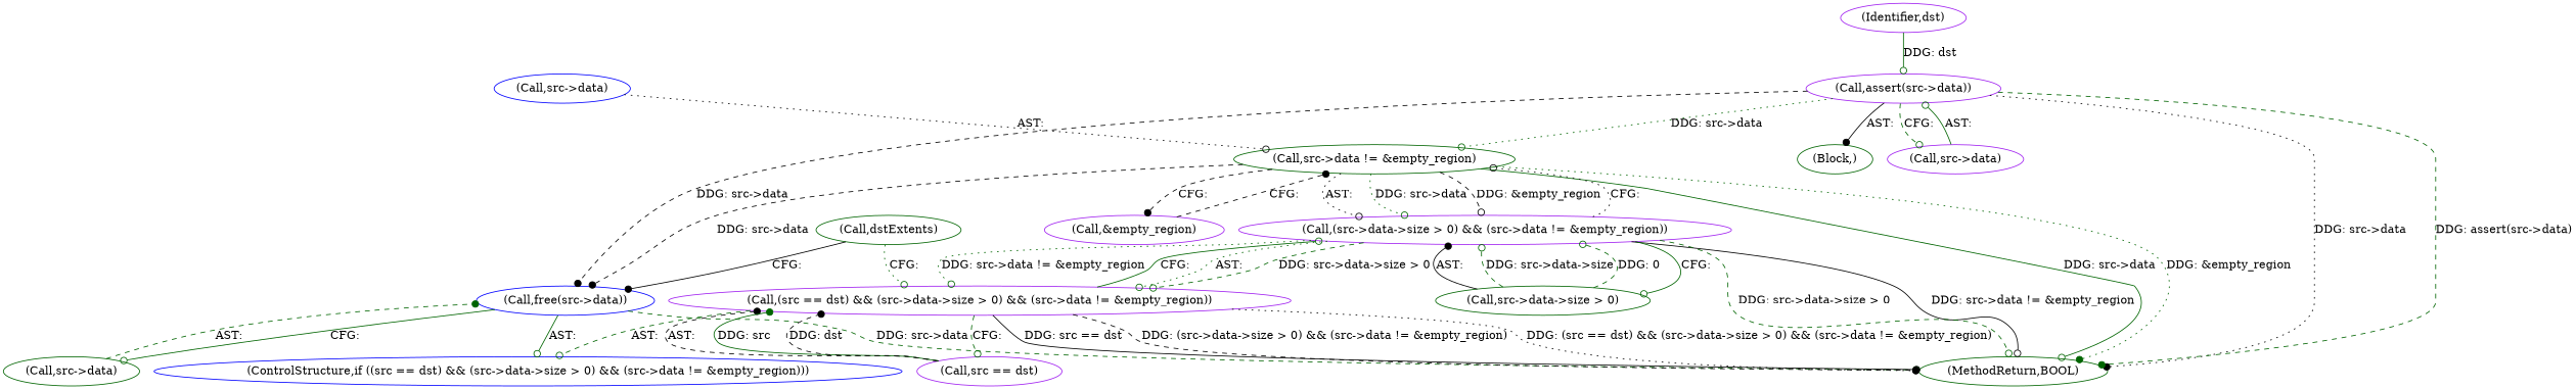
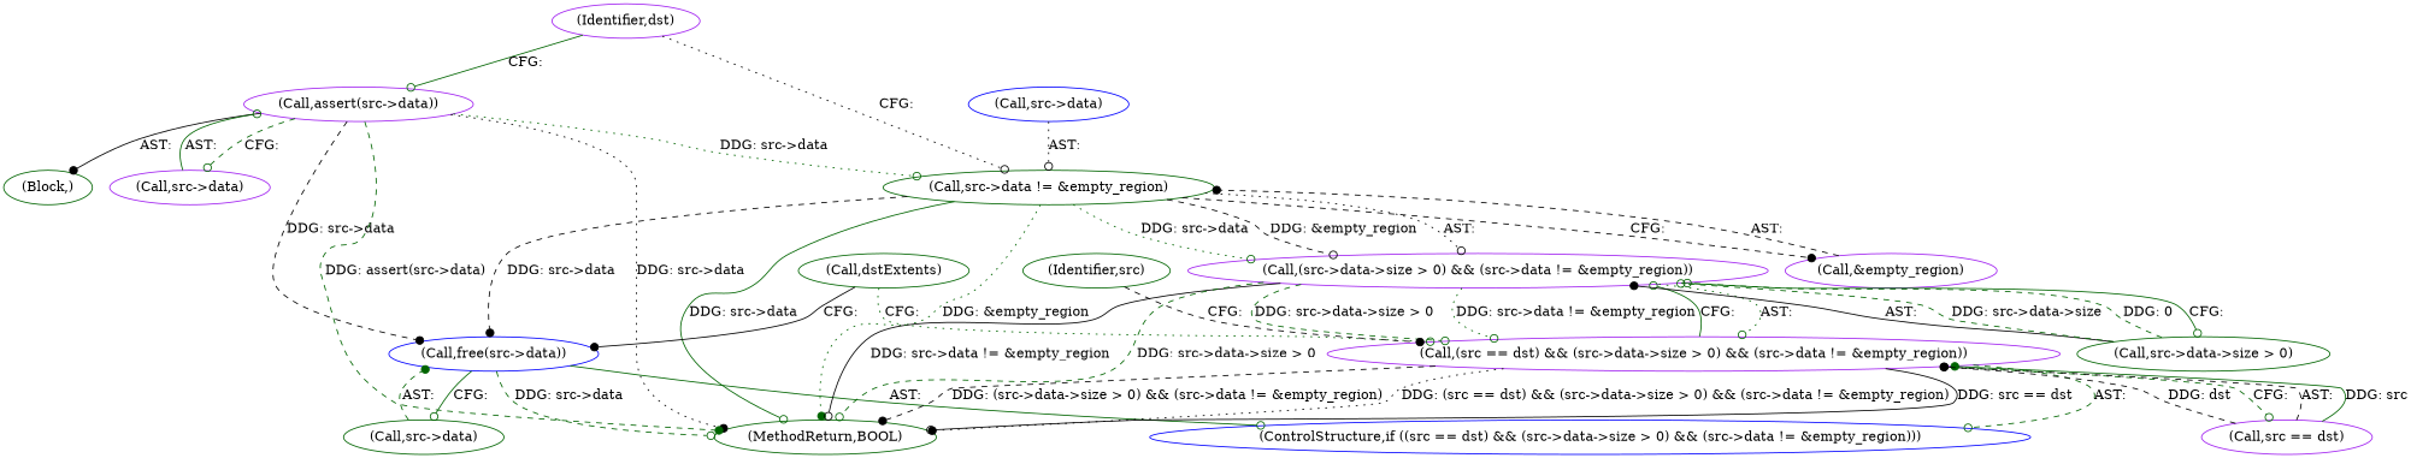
  digraph {
    node [color=purple]
    edge [arrowhead=odot color=darkgreen style=dashed]
    n1 [label="(Call,assert(src->data))"]
    n2 [color=darkgreen label="(Call,src->data != &empty_region)"]
    n3 [color=blue label="(Call,free(src->data))"]
    n4 [color=darkgreen label="(Block,)"]
    n5 [label="(Call,src->data)"]
    n6 [color=darkgreen label="(MethodReturn,BOOL)"]
    n7 [label="(Call,(src->data->size > 0) && (src->data != &empty_region))"]
    n8 [label="(Call,&empty_region)"]
    n9 [color=blue label="(ControlStructure,if ((src == dst) && (src->data->size > 0) && (src->data != &empty_region)))"]
    n10 [color=darkgreen label="(Call,src->data)"]
    n11 [label="(Call,(src == dst) && (src->data->size > 0) && (src->data != &empty_region))"]
    n12 [color=darkgreen label="(Call,src->data->size > 0)"]
    n13 [label="(Call,src == dst)"]
    n14 [label="(Identifier,dst)"]
    n15 [color=darkgreen label="(Call,dstExtents)"]
+   n16 [color=darkgreen label="(Identifier,src)"]
    n17 [color=blue label="(Call,src->data)"]
    n1 -> n2 [label="DDG: src->data" style=dotted]
    n1 -> n3 [arrowhead=dot color=black label="DDG: src->data"]
    n1 -> n4 [arrowhead=dot color=black label="AST: " style=solid]
    n1 -> n5 [label="CFG: "]
    n1 -> n6 [arrowhead=dot color=black label="DDG: src->data" style=dotted]
    n1 -> n6 [arrowhead=dot label="DDG: assert(src->data)"]
    n2 -> n3 [arrowhead=dot color=black label="DDG: src->data"]
    n2 -> n6 [label="DDG: src->data" style=solid]
    n2 -> n6 [arrowhead=dot label="DDG: &empty_region" style=dotted]
    n2 -> n7 [color=black label="AST: " style=dotted]
    n2 -> n7 [label="DDG: src->data" style=dotted]
    n2 -> n7 [color=black label="DDG: &empty_region"]
    n2 -> n8 [arrowhead=dot color=black label="CFG: "]
    n3 -> n6 [label="DDG: src->data"]
    n3 -> n9 [label="AST: " style=solid]
    n3 -> n10 [label="CFG: " style=solid]
    n5 -> n1 [label="AST: " style=solid]
-   n7 -> n2 [color=black label="CFG: " style=dotted]
+   n14 -> n2 [color=black label="CFG: " style=dotted]
    n7 -> n6 [color=black label="DDG: src->data != &empty_region" style=solid]
    n7 -> n6 [label="DDG: src->data->size > 0"]
    n7 -> n11 [label="AST: " style=dotted]
    n7 -> n11 [label="DDG: src->data->size > 0"]
    n7 -> n11 [label="DDG: src->data != &empty_region" style=dotted]
    n7 -> n12 [label="CFG: " style=solid]
-   n8 -> n2 [arrowhead=dot color=black label="CFG: "]
+   n8 -> n2 [arrowhead=dot color=black label="AST: "]
    n10 -> n3 [arrowhead=dot label="AST: "]
    n11 -> n6 [color=black label="DDG: src == dst" style=solid]
    n11 -> n6 [arrowhead=dot color=black label="DDG: (src->data->size > 0) && (src->data != &empty_region)"]
    n11 -> n6 [arrowhead=dot color=black label="DDG: (src == dst) && (src->data->size > 0) && (src->data != &empty_region)" style=dotted]
    n11 -> n7 [label="CFG: " style=solid]
    n11 -> n9 [label="AST: "]
    n11 -> n13 [label="CFG: "]
    n12 -> n7 [arrowhead=dot color=black label="AST: " style=solid]
    n12 -> n7 [label="DDG: src->data->size"]
    n12 -> n7 [label="DDG: 0"]
    n13 -> n11 [arrowhead=dot color=black label="AST: "]
    n13 -> n11 [arrowhead=dot label="DDG: src" style=solid]
    n13 -> n11 [arrowhead=dot color=black label="DDG: dst"]
-   n14 -> n1 [label="DDG: dst" style=solid]
+   n14 -> n1 [label="CFG: " style=solid]
    n15 -> n3 [arrowhead=dot color=black label="CFG: " style=solid]
    n15 -> n11 [label="CFG: " style=dotted]
+   n16 -> n11 [arrowhead=dot color=black label="CFG: "]
    n17 -> n2 [color=black label="AST: " style=dotted]
  }
